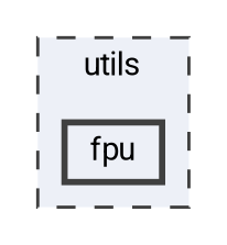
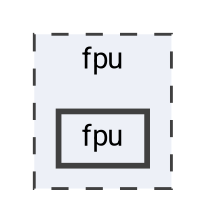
  digraph {
    compound=true
    fontname=Roboto
    n1 [color=grey25 fillcolor="#edf0f7" fontname=Roboto fontsize=10 height=0.2 label=fpu shape=box style="filled,bold" width=0.4]
    subgraph cluster_1 {
      bgcolor="#edf0f7"
      fontsize=10
-     label=utils
+     label=fpu
      pencolor=grey25
      style="filled,dashed"
      n1
    }
  }
